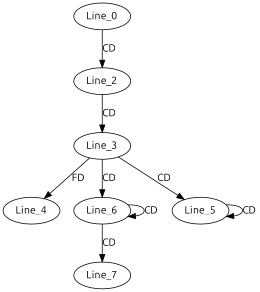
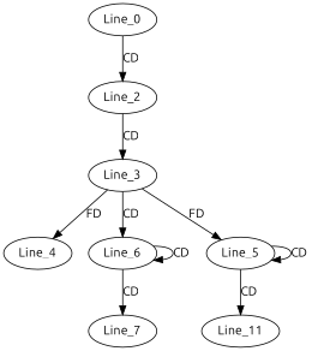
  digraph {
    fontname=Ubuntu
    node [fontname=Ubuntu]
    edge [fontname=Ubuntu]
    Line_0
    Line_2
    Line_3
    Line_4
    Line_6
    n6 [label=Line_5]
    Line_7
+   Line_11
    Line_0 -> Line_2 [label=CD]
    Line_2 -> Line_3 [label=CD]
    Line_3 -> Line_4 [label=FD]
    Line_3 -> Line_6 [label=CD]
-   Line_3 -> n6 [label=CD]
+   Line_3 -> n6 [label=FD]
    Line_6 -> Line_6 [label=CD]
    Line_6 -> Line_7 [label=CD]
    n6 -> n6 [label=CD]
+   n6 -> Line_11 [label=CD]
  }
